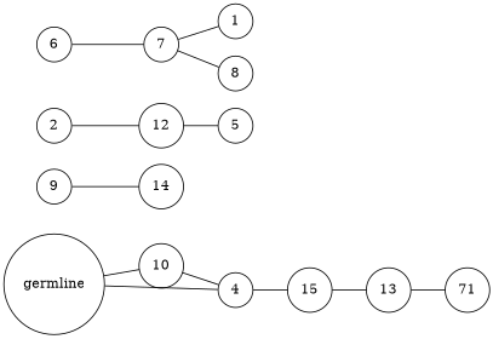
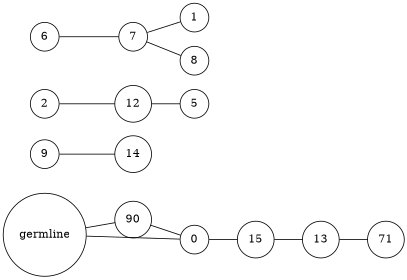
  graph {
    rankdir=LR
    splines=line
    node [shape=circle]
    n1 [label=germline]
-   n2 [label=10]
-   n3 [label=4]
+   n2 [label=90]
+   n3 [label=0]
    n4 [label=15]
    n5 [label=9]
    n6 [label=14]
    n7 [label=13]
    n8 [label=71]
    n9 [label=2]
    n10 [label=12]
    n11 [label=5]
    n12 [label=6]
    n13 [label=7]
    n14 [label=1]
    n15 [label=8]
    n1 -- n2
    n1 -- n3
    n2 -- n3
    n3 -- n4
    n4 -- n7
    n5 -- n6
    n7 -- n8
    n9 -- n10
    n10 -- n11
    n12 -- n13
    n13 -- n14
    n13 -- n15
  }
